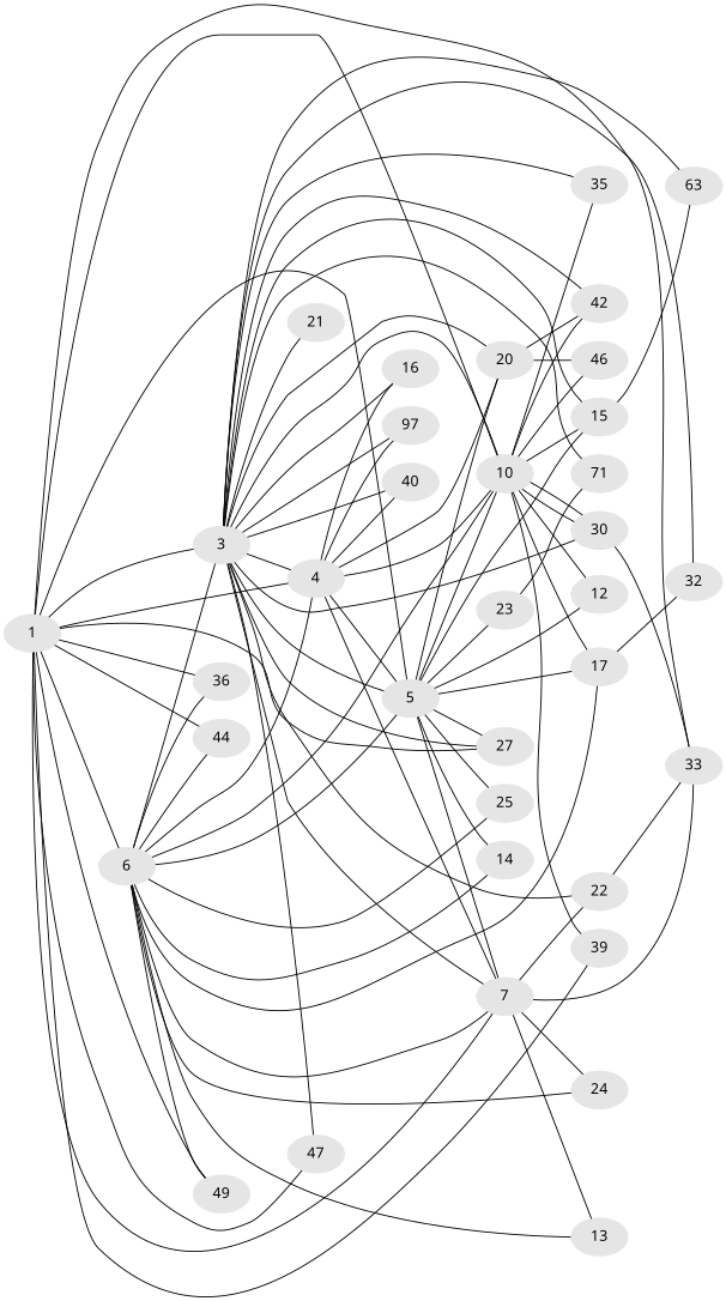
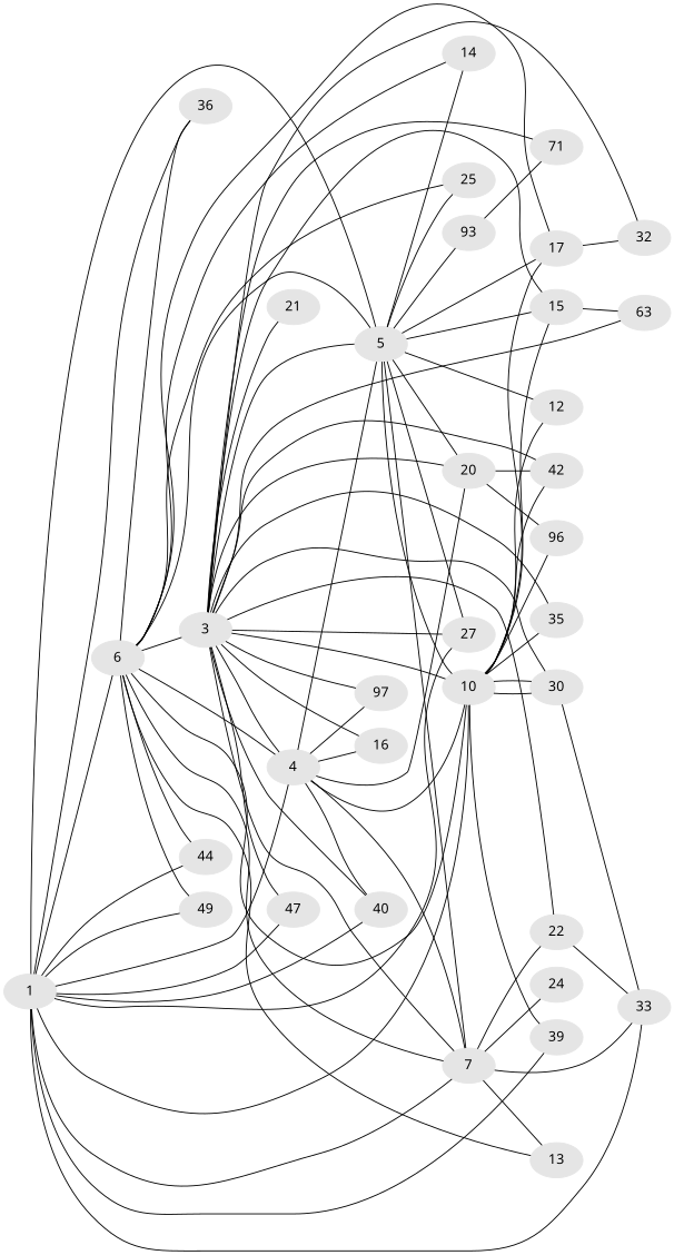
  graph {
    fontname="Noto Sans"
    rankdir=LR
    node [color=gray90 fontname="Noto Sans" style=filled]
    edge [fontname="Noto Sans"]
    1 [super="+11"]
    n2 [label=6 super="+18"]
    3 [super="+6"]
    4 [super="+28"]
    5 [super="+8"]
    7 [super="+9"]
    10 [super="+29"]
    27 [super="+44"]
    33
    36
    39
    n12 [label=44]
    47
    49
    13
    14
    17 [super="+19"]
    24
    25
    15 [super="+34"]
    16
    20 [super="+26"]
    21
    22 [super="+38"]
    n25 [label=71]
    32
    35
    n28 [label=97]
    40
    42 [super="+48"]
    n31 [label=63]
    30 [super="+41"]
    12 [super="+50"]
-   23
-   46
+   23 [label=93]
+   46 [label=96]
    1 -- n2
-   1 -- 3 [weight=2]
+   1 -- 40 [weight=2]
    1 -- 4
    1 -- 5 [weight=3]
    1 -- 7 [weight=2]
    1 -- 10
    1 -- 27
    1 -- 33
    1 -- 36
    1 -- 39
    1 -- n12
    1 -- 47
    1 -- 49
    n2 -- 3 [weight=2]
    n2 -- 4
    n2 -- 5 [weight=3]
    n2 -- 7 [weight=2]
    n2 -- 10 [weight=2]
    n2 -- 36
    n2 -- n12
    n2 -- 49
    n2 -- 13
    n2 -- 14
    n2 -- 17
-   n2 -- 24
    n2 -- 25
    3 -- 4 [weight=3]
    3 -- 5 [weight=4]
    3 -- 7 [weight=4]
    3 -- 10 [weight=2]
    3 -- 27
    3 -- 47
    3 -- 15
    3 -- 16
    3 -- 20
    3 -- 21
    3 -- 22
    3 -- n25
    3 -- 32
    3 -- 35
    3 -- n28
    3 -- 40
    3 -- 42
    3 -- n31
    3 -- 30
    4 -- 5 [weight=2]
    4 -- 7 [weight=2]
    4 -- 10
    4 -- 16
    4 -- 20
    4 -- n28
    4 -- 40
    5 -- 7 [weight=4]
    5 -- 10 [weight=2]
    5 -- 27
    5 -- 14
    5 -- 17
    5 -- 25
    5 -- 15
    5 -- 20
    5 -- 12
    5 -- 23
    7 -- 33
    7 -- 13
    7 -- 24
    7 -- 22
    10 -- 39
    10 -- 17
    10 -- 15
    10 -- 35
    10 -- 42
    10 -- 30
    10 -- 30
    10 -- 12
    10 -- 46
    17 -- 32
    15 -- n31
    20 -- 42
    20 -- 46
    22 -- 33
    30 -- 33
    23 -- n25
  }
